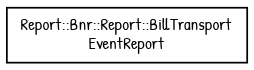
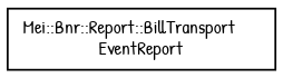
  digraph {
    rankdir=TB
    fontname="Patrick Hand"
-   n1 [color=black fillcolor=white fontname="Patrick Hand" fontsize=10 height=0.2 label="Report::Bnr::Report::BillTransport\lEventReport" shape=record style=filled width=0.4]
+   n1 [color=black fillcolor=white fontname="Patrick Hand" fontsize=10 height=0.2 label="Mei::Bnr::Report::BillTransport\lEventReport" shape=record style=filled width=0.4]
  }
